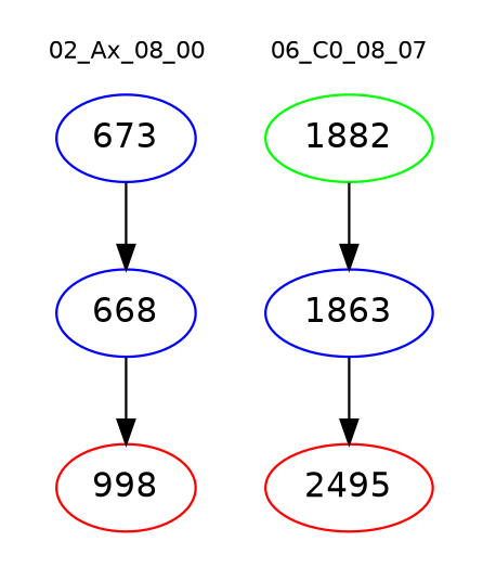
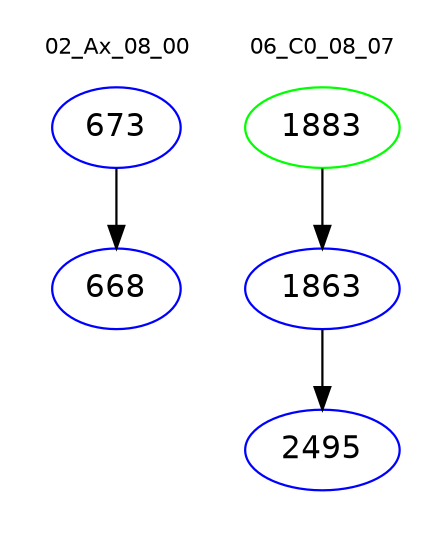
  digraph {
    fontname="DejaVu Sans"
    node [color=blue fontname="DejaVu Sans"]
    edge [color=black fontname="DejaVu Sans"]
    n1 [label=673]
    n2 [label=668]
-   n3 [color=red label=998]
-   n4 [color=green label=1882]
+   n4 [color=green label=1883]
    n5 [label=1863]
-   n6 [color=red label=2495]
+   n6 [label=2495]
    subgraph cluster_1 {
      color=white
      fontsize=10
      label="02_Ax_08_00"
      n1
      n2
-     n3
    }
    subgraph cluster_2 {
      color=white
      fontsize=10
      label="06_C0_08_07"
      n4
      n5
      n6
    }
    n1 -> n2
-   n2 -> n3
    n4 -> n5
    n5 -> n6
  }
